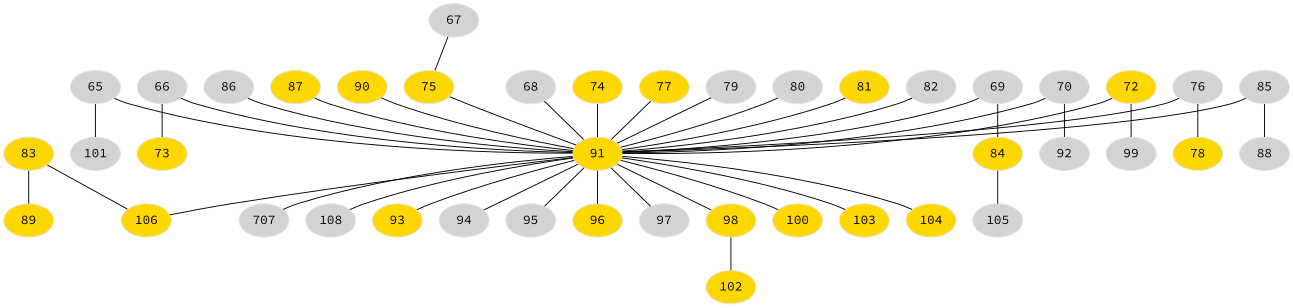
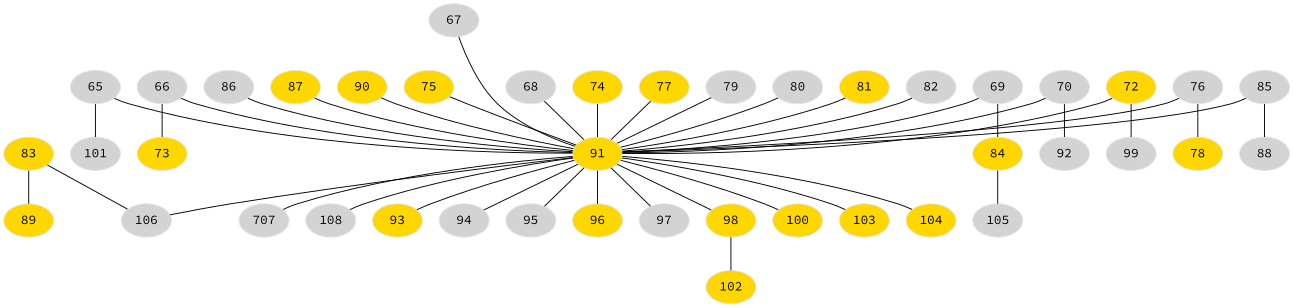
  graph {
    fontname="Source Code Pro"
    node [color=gray90 fillcolor=lightgrey fontname="Source Code Pro" style=filled]
    edge [fontname="Source Code Pro"]
    91 [fillcolor=gold super="+61+63+71"]
    93 [fillcolor=gold]
    94
    95
    96 [fillcolor=gold]
    97
    98 [fillcolor=gold]
    100 [fillcolor=gold]
    103 [fillcolor=gold]
    104 [fillcolor=gold]
-   106 [fillcolor=gold]
+   106
    n12 [label=707]
    108 [super="+60"]
    65
    101
    66
    73 [fillcolor=gold]
    67
    68
    69
    84 [fillcolor=gold]
    105
    70
    92
    72 [fillcolor=gold]
    99
    74 [fillcolor=gold]
    75 [fillcolor=gold]
    76
    78 [fillcolor=gold]
    77 [fillcolor=gold]
    79
    80
    81 [fillcolor=gold]
    82
    83 [fillcolor=gold]
    89 [fillcolor=gold]
    85 [super="+36+47+52+58+59"]
    88
    86
    87 [fillcolor=gold]
    90 [fillcolor=gold super="+51"]
    102 [fillcolor=gold]
    91 -- 93
    91 -- 94
    91 -- 95
    91 -- 96
    91 -- 97
    91 -- 98
    91 -- 100
    91 -- 103
    91 -- 104
    91 -- 106
    91 -- n12
    91 -- 108
    98 -- 102
    65 -- 91
    65 -- 101
    66 -- 91
    66 -- 73
-   67 -- 75
+   67 -- 91
    68 -- 91
    69 -- 91
    69 -- 84
    84 -- 105
    70 -- 91
    70 -- 92
    72 -- 91
    72 -- 99
    74 -- 91
    75 -- 91
    76 -- 91
    76 -- 78
    77 -- 91
    79 -- 91
    80 -- 91
    81 -- 91
    82 -- 91
    83 -- 106
    83 -- 89
    85 -- 91
    85 -- 88
    86 -- 91
    87 -- 91
    90 -- 91
  }
